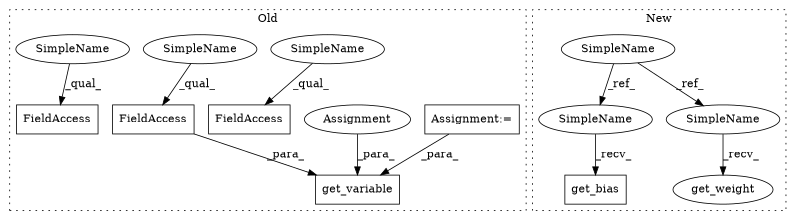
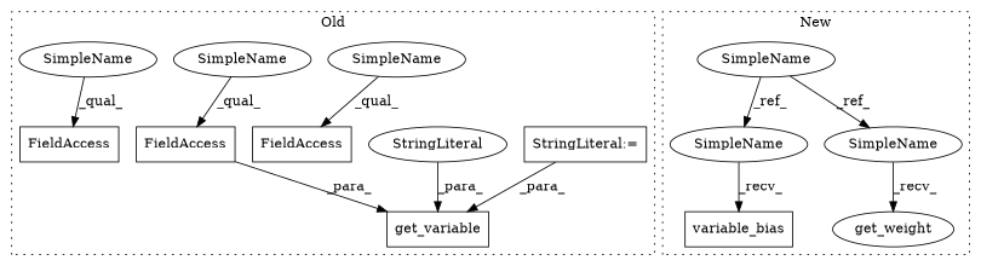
  digraph {
    node [a=42 l=4 s=4788 shape=ellipse]
    n1 [a=32 l="13,1" label=get_variable s="4705,4810" shape=box]
-   n2 [a=7 l=3 label="Assignment:=" s=4376 shape=box]
-   n3 [a=45 l=3 label=Assignment s=4718]
+   n2 [a=7 l=3 label="StringLiteral:=" s=4376 shape=box]
+   n3 [a=45 l=3 label=StringLiteral s=4718]
    n4 [a=22 l=10 label=FieldAccess shape=box]
    n5 [a=22 l=10 label=FieldAccess s=5204 shape=box]
    n6 [a=22 l=10 label=FieldAccess s=5151 shape=box]
    n7 [label=SimpleName s=5151]
    n8 [label=SimpleName]
    n9 [label=SimpleName s=5204]
-   n10 [a=32 l="9,1" label=get_bias s="3997,4033" shape=box]
+   n10 [a=32 l="9,1" label=variable_bias s="3997,4033" shape=box]
    n11 [label=SimpleName s=3285]
    n12 [a=32 l="11,1" label=get_weight s="3817,3878"]
    n13 [label=SimpleName s=3992]
    n14 [label=SimpleName s=3812]
    subgraph cluster_1 {
      label=Old
      style=dotted
      n1
      n2
      n3
      n4
      n5
      n6
      n7
      n8
      n9
    }
    subgraph cluster_2 {
      label=New
      style=dotted
      n10
      n11
      n12
      n13
      n14
    }
    n2 -> n1 [label=_para_]
    n3 -> n1 [label=_para_]
    n4 -> n1 [label=_para_]
    n7 -> n6 [label=_qual_]
    n8 -> n4 [label=_qual_]
    n9 -> n5 [label=_qual_]
    n11 -> n13 [label=_ref_]
    n11 -> n14 [label=_ref_]
    n13 -> n10 [label=_recv_]
    n14 -> n12 [label=_recv_]
  }
